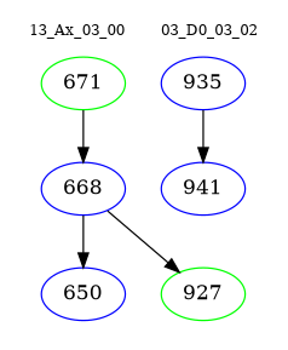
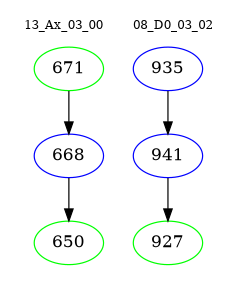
  digraph {
    node [color=blue]
    edge [color=black]
    n1 [color=green label=671]
    n2 [label=668]
-   n3 [label=650]
+   n3 [color=green label=650]
    n4 [label=935]
    n5 [label=941]
    n6 [color=green label=927]
    subgraph cluster_1 {
      color=white
      fontsize=10
      label="13_Ax_03_00"
      n1
      n2
      n3
    }
    subgraph cluster_2 {
      color=white
      fontsize=10
-     label="03_D0_03_02"
+     label="08_D0_03_02"
      n4
      n5
      n6
    }
    n1 -> n2
    n2 -> n3
    n4 -> n5
-   n2 -> n6
+   n5 -> n6
  }
